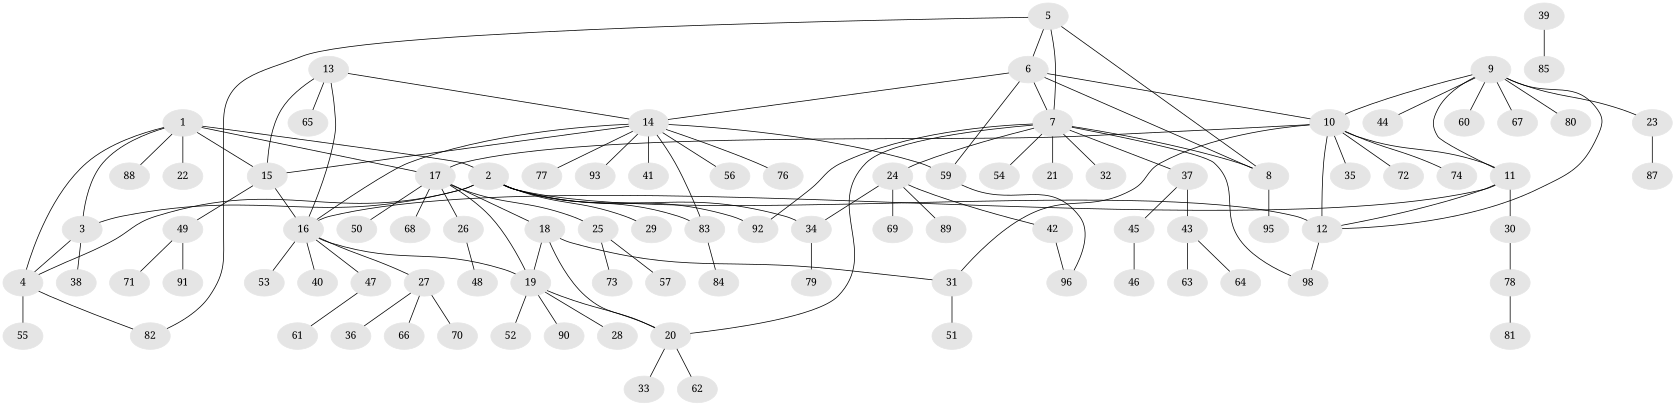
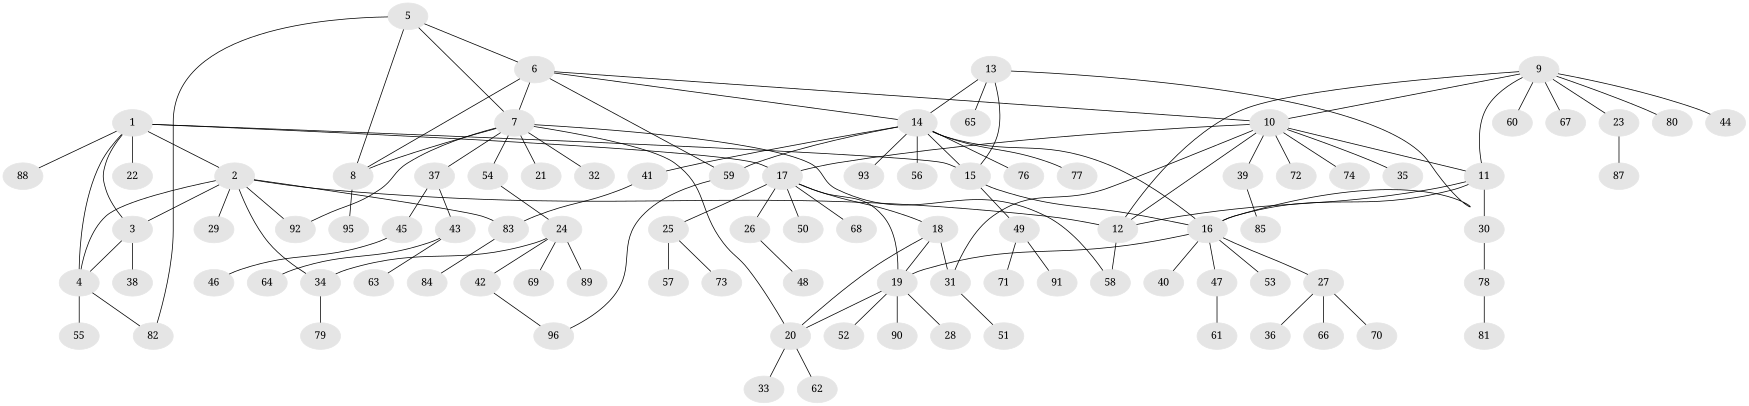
  graph {
    fontname="Noto Serif"
    node [color=gray90 fontname="Noto Serif" style=filled]
    edge [fontname="Noto Serif"]
    1
    2
    3
    4
    15
    17
    22
    88
    12
    29
    34
    83
    92
    38
    55
    82
    16
    49
    19
    18
    25
    26
    50
    68
-   58 [label=98]
+   58
    79
    84
    5
    6
    7
    8
    10
    14
    59
    20
    21
    24
    32
    37
    54
    n41 [label=95]
    11
    31
    35
    39
    72
    74
    41
    56
    76
    77
    93
    n53 [label=96]
    33
    62
    42
    69
    89
    43
    45
    9
    23
    44
    60
    67
    80
    30
    87
    51
    85
    27
    40
    47
    53
    78
    13
    65
    71
    91
    28
    52
    90
    36
    66
    70
    61
    57
    73
    48
    81
    63
    64
    46
    1 -- 2
    1 -- 3
    1 -- 4
    1 -- 15
    1 -- 17
    1 -- 22
    1 -- 88
    2 -- 3
    2 -- 4
    2 -- 12
    2 -- 29
    2 -- 34
    2 -- 83
    2 -- 92
    3 -- 4
    3 -- 38
    4 -- 55
    4 -- 82
    15 -- 16
    15 -- 49
    17 -- 19
    17 -- 18
    17 -- 25
    17 -- 26
    17 -- 50
    17 -- 68
    12 -- 58
    34 -- 79
    83 -- 84
    16 -- 19
    16 -- 27
    16 -- 40
    16 -- 47
    16 -- 53
    49 -- 71
    49 -- 91
    19 -- 20
    19 -- 28
    19 -- 52
    19 -- 90
    18 -- 19
    18 -- 20
    18 -- 31
    25 -- 57
    25 -- 73
    26 -- 48
    5 -- 82
    5 -- 6
    5 -- 7
    5 -- 8
    6 -- 7
    6 -- 8
    6 -- 10
    6 -- 14
    6 -- 59
    7 -- 92
    7 -- 58
    7 -- 8
    7 -- 20
    7 -- 21
-   7 -- 24
+   54 -- 24
    7 -- 32
    7 -- 37
    7 -- 54
    8 -- n41
    10 -- 17
    10 -- 12
    10 -- 11
    10 -- 31
    10 -- 35
+   10 -- 39
    10 -- 72
    10 -- 74
    14 -- 15
-   14 -- 83
+   41 -- 83
    14 -- 16
    14 -- 59
    14 -- 41
    14 -- 56
    14 -- 76
    14 -- 77
    14 -- 93
    59 -- n53
    20 -- 33
    20 -- 62
    24 -- 34
    24 -- 42
    24 -- 69
    24 -- 89
    37 -- 43
    37 -- 45
    11 -- 12
    11 -- 16
    11 -- 30
    31 -- 51
    39 -- 85
    42 -- n53
    43 -- 63
    43 -- 64
    45 -- 46
    9 -- 12
    9 -- 10
    9 -- 11
    9 -- 23
    9 -- 44
    9 -- 60
    9 -- 67
    9 -- 80
    23 -- 87
    30 -- 78
    27 -- 36
    27 -- 66
    27 -- 70
    47 -- 61
    78 -- 81
    13 -- 15
    13 -- 16
    13 -- 14
    13 -- 65
  }
